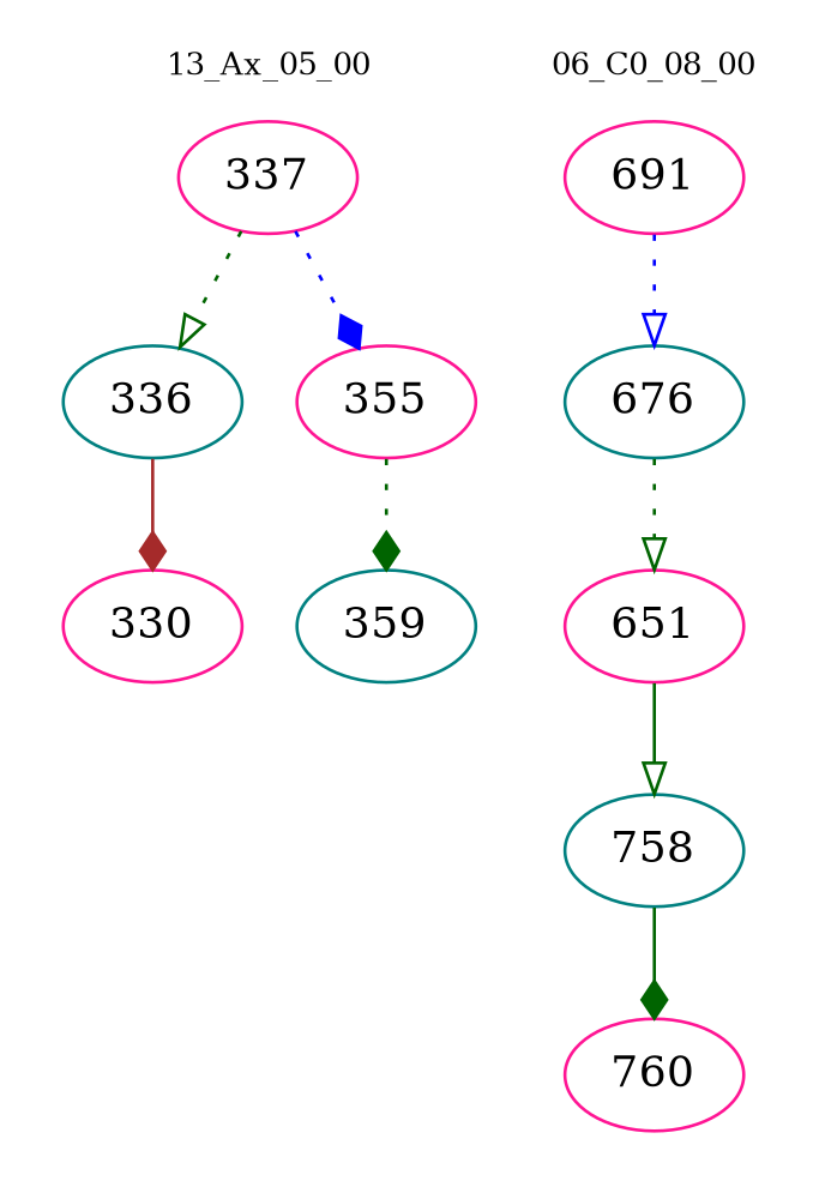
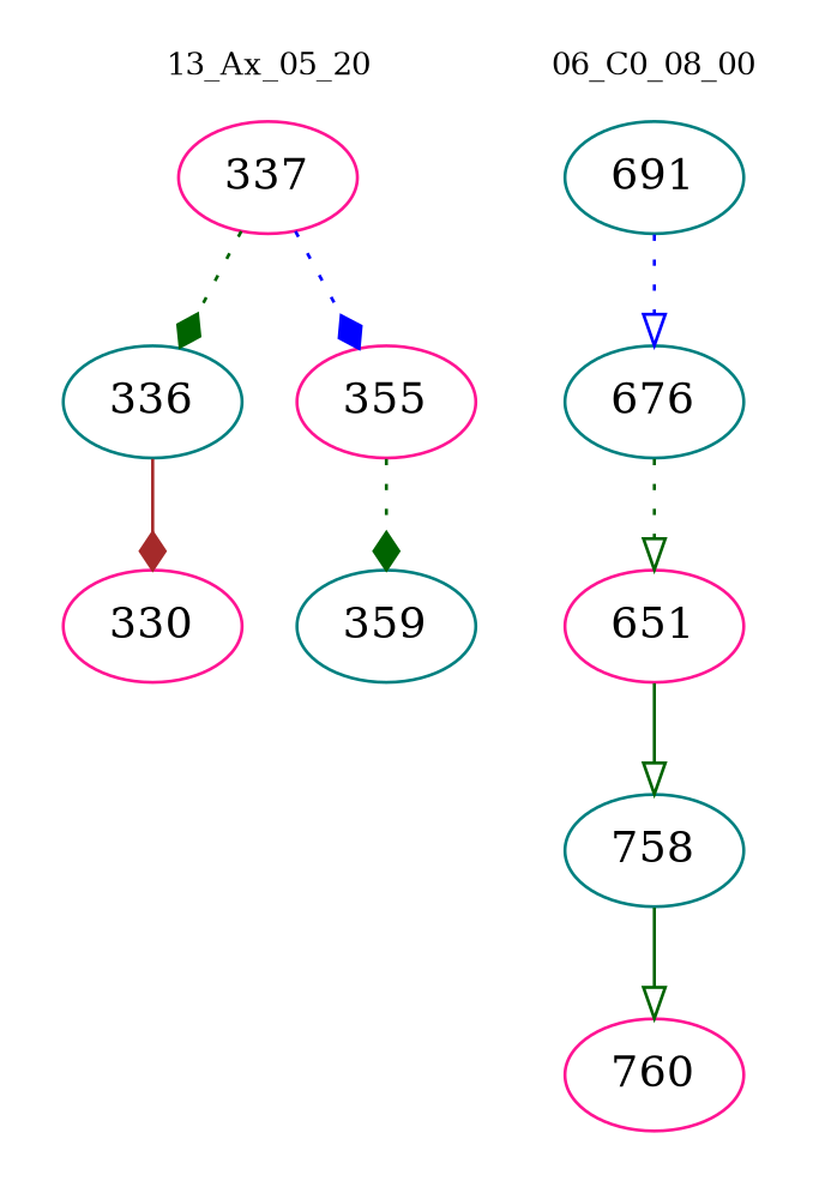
  digraph {
    node [color=deeppink]
    edge [arrowhead=onormal color=darkgreen style=dotted]
    n1 [label=337]
    n2 [color=teal label=336]
    n3 [label=355]
    n4 [label=330]
    n5 [color=teal label=359]
-   n6 [label=691]
+   n6 [color=teal label=691]
    n7 [color=teal label=676]
    n8 [color=teal label=758]
    n9 [label=651]
    n10 [label=760]
    subgraph cluster_1 {
      color=white
      fontsize=10
-     label="13_Ax_05_00"
+     label="13_Ax_05_20"
      n1
      n2
      n3
      n4
      n5
    }
    subgraph cluster_2 {
      color=white
      fontsize=10
      label="06_C0_08_00"
      n6
      n7
      n8
      n9
      n10
    }
-   n1 -> n2
+   n1 -> n2 [arrowhead=diamond]
    n1 -> n3 [arrowhead=diamond color=blue]
    n2 -> n4 [arrowhead=diamond color=brown style=solid]
    n3 -> n5 [arrowhead=diamond]
    n6 -> n7 [color=blue]
    n7 -> n9
-   n8 -> n10 [arrowhead=diamond style=solid]
+   n8 -> n10 [style=solid]
    n9 -> n8 [style=solid]
  }
